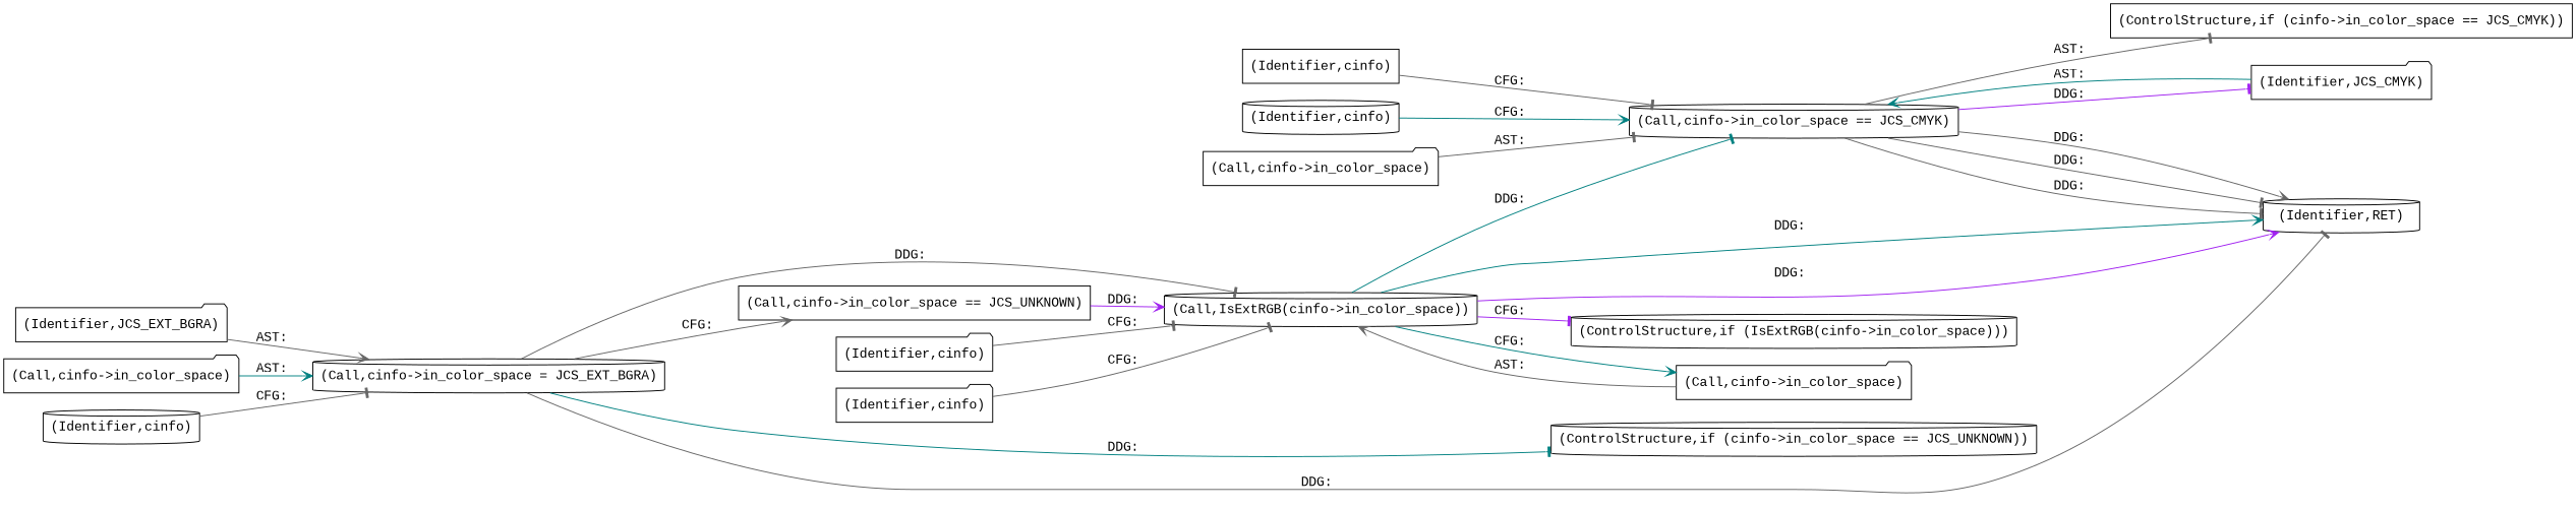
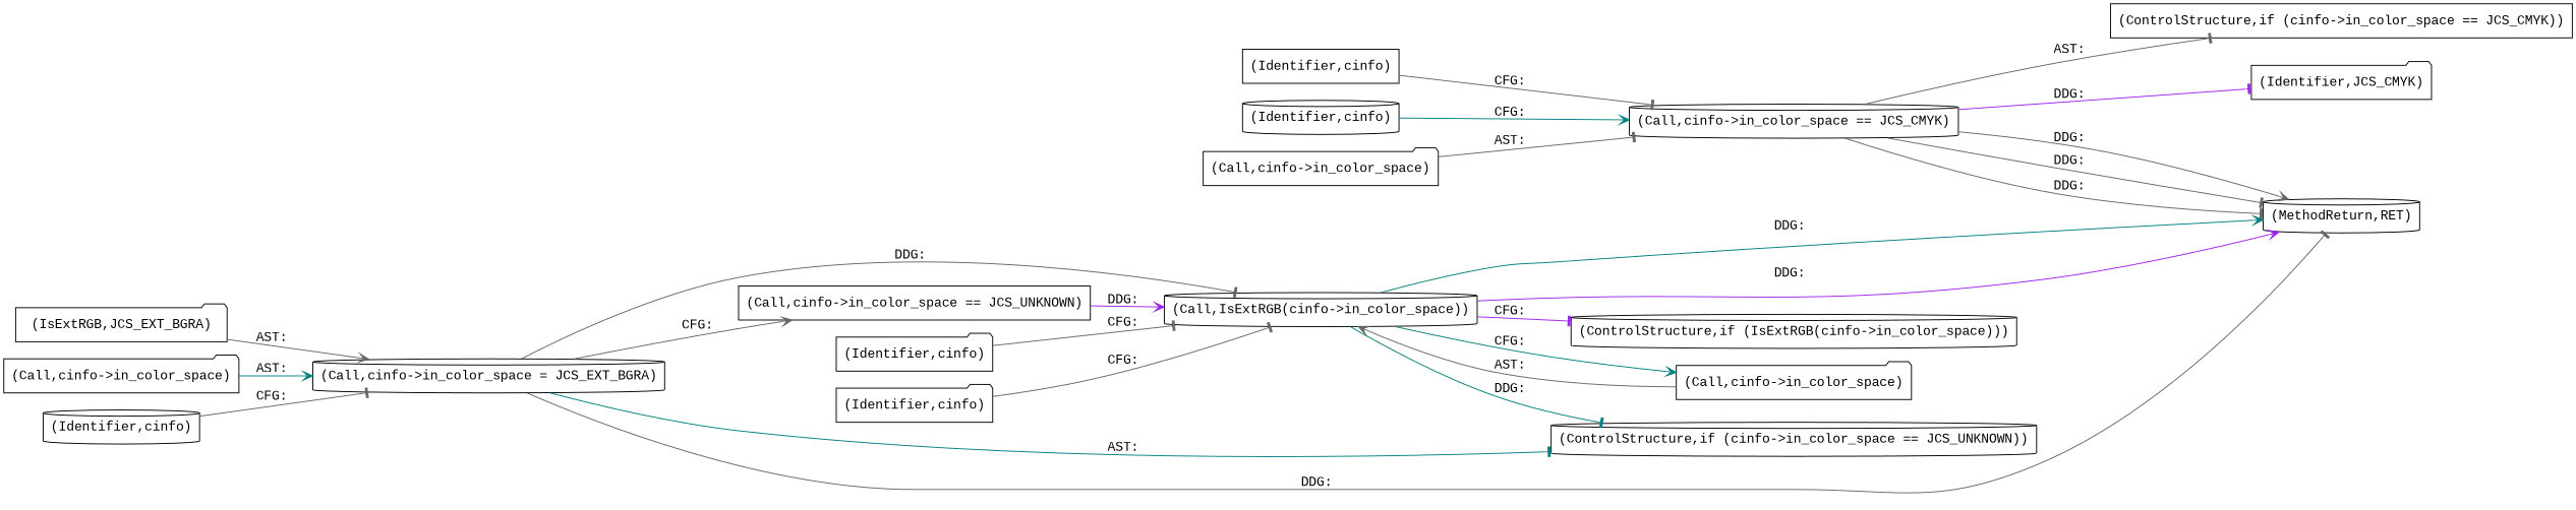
  digraph {
    fontname="Liberation Mono"
    rankdir=LR
    node [fontname="Liberation Mono" shape=cylinder]
    edge [arrowhead=tee color=gray40 fontname="Liberation Mono"]
    n1 [label="(Call,cinfo->in_color_space = JCS_EXT_BGRA)"]
    n2 [label="(Call,IsExtRGB(cinfo->in_color_space))"]
    n3 [label="(ControlStructure,if (cinfo->in_color_space == JCS_UNKNOWN))"]
-   n4 [label="(Identifier,RET)"]
+   n4 [label="(MethodReturn,RET)"]
    n5 [label="(Call,cinfo->in_color_space == JCS_UNKNOWN)" shape=box]
    n6 [label="(Call,cinfo->in_color_space == JCS_CMYK)"]
    n7 [label="(ControlStructure,if (IsExtRGB(cinfo->in_color_space)))"]
    n8 [label="(Call,cinfo->in_color_space)" shape=folder]
-   n9 [label="(Identifier,JCS_EXT_BGRA)" shape=folder]
+   n9 [label="(IsExtRGB,JCS_EXT_BGRA)" shape=folder]
    n10 [label="(ControlStructure,if (cinfo->in_color_space == JCS_CMYK))" shape=box]
    n11 [label="(Identifier,JCS_CMYK)" shape=folder]
    n12 [label="(Call,cinfo->in_color_space)" shape=folder]
    n13 [label="(Identifier,cinfo)" shape=folder]
    n14 [label="(Identifier,cinfo)" shape=folder]
    n15 [label="(Call,cinfo->in_color_space)" shape=folder]
    n16 [label="(Identifier,cinfo)" shape=box]
    n17 [label="(Identifier,cinfo)"]
    n18 [label="(Identifier,cinfo)"]
    n1 -> n2 [label="DDG: "]
-   n1 -> n3 [color=teal label="DDG: "]
+   n1 -> n3 [color=teal label="AST: "]
    n1 -> n4 [label="DDG: "]
    n1 -> n5 [arrowhead=vee label="CFG: "]
    n2 -> n4 [arrowhead=vee color=teal label="DDG: "]
    n2 -> n4 [arrowhead=vee color=purple label="DDG: "]
-   n2 -> n6 [color=teal label="DDG: "]
+   n2 -> n3 [color=teal label="DDG: "]
    n2 -> n7 [color=purple label="CFG: "]
    n2 -> n8 [arrowhead=vee color=teal label="CFG: "]
    n5 -> n2 [arrowhead=vee color=purple label="DDG: "]
    n6 -> n4 [arrowhead=vee label="DDG: "]
    n6 -> n4 [label="DDG: "]
    n6 -> n4 [label="DDG: "]
    n6 -> n10 [label="AST: "]
    n6 -> n11 [color=purple label="DDG: "]
    n8 -> n2 [arrowhead=vee label="AST: "]
    n9 -> n1 [arrowhead=vee label="AST: "]
-   n11 -> n6 [arrowhead=vee color=teal label="AST: "]
    n12 -> n1 [arrowhead=vee color=teal label="AST: "]
    n13 -> n2 [label="CFG: "]
    n14 -> n2 [label="CFG: "]
    n15 -> n6 [label="AST: "]
    n16 -> n6 [label="CFG: "]
    n17 -> n6 [arrowhead=vee color=teal label="CFG: "]
    n18 -> n1 [label="CFG: "]
  }
